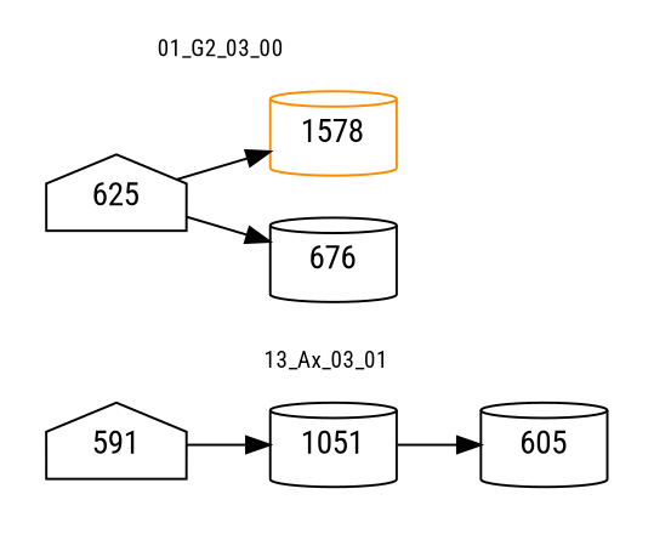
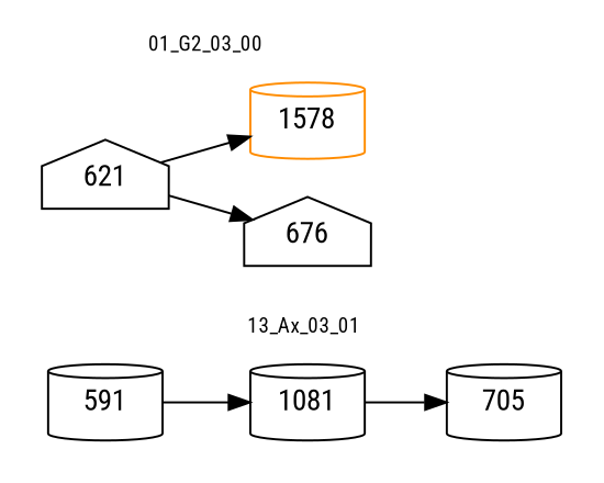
  digraph {
    fontname="Roboto Condensed"
    rankdir=LR
    node [color=black fontname="Roboto Condensed" shape=cylinder]
    edge [color=black fontname="Roboto Condensed" style=solid]
-   n1 [label=591 shape=house]
-   n2 [label=605]
-   n3 [label=1051]
-   n4 [label=625 shape=house]
-   n5 [label=676]
+   n1 [label=591]
+   n2 [label=705]
+   n3 [label=1081]
+   n4 [label=621 shape=house]
+   n5 [label=676 shape=house]
    n6 [color=darkorange label=1578]
    subgraph cluster_1 {
      color=white
      fontsize=10
      label="13_Ax_03_01"
      n1
      n2
      n3
    }
    subgraph cluster_2 {
      color=white
      fontsize=10
      label="01_G2_03_00"
      n4
      n5
      n6
    }
    n1 -> n3
    n3 -> n2
    n4 -> n5
    n4 -> n6
  }
